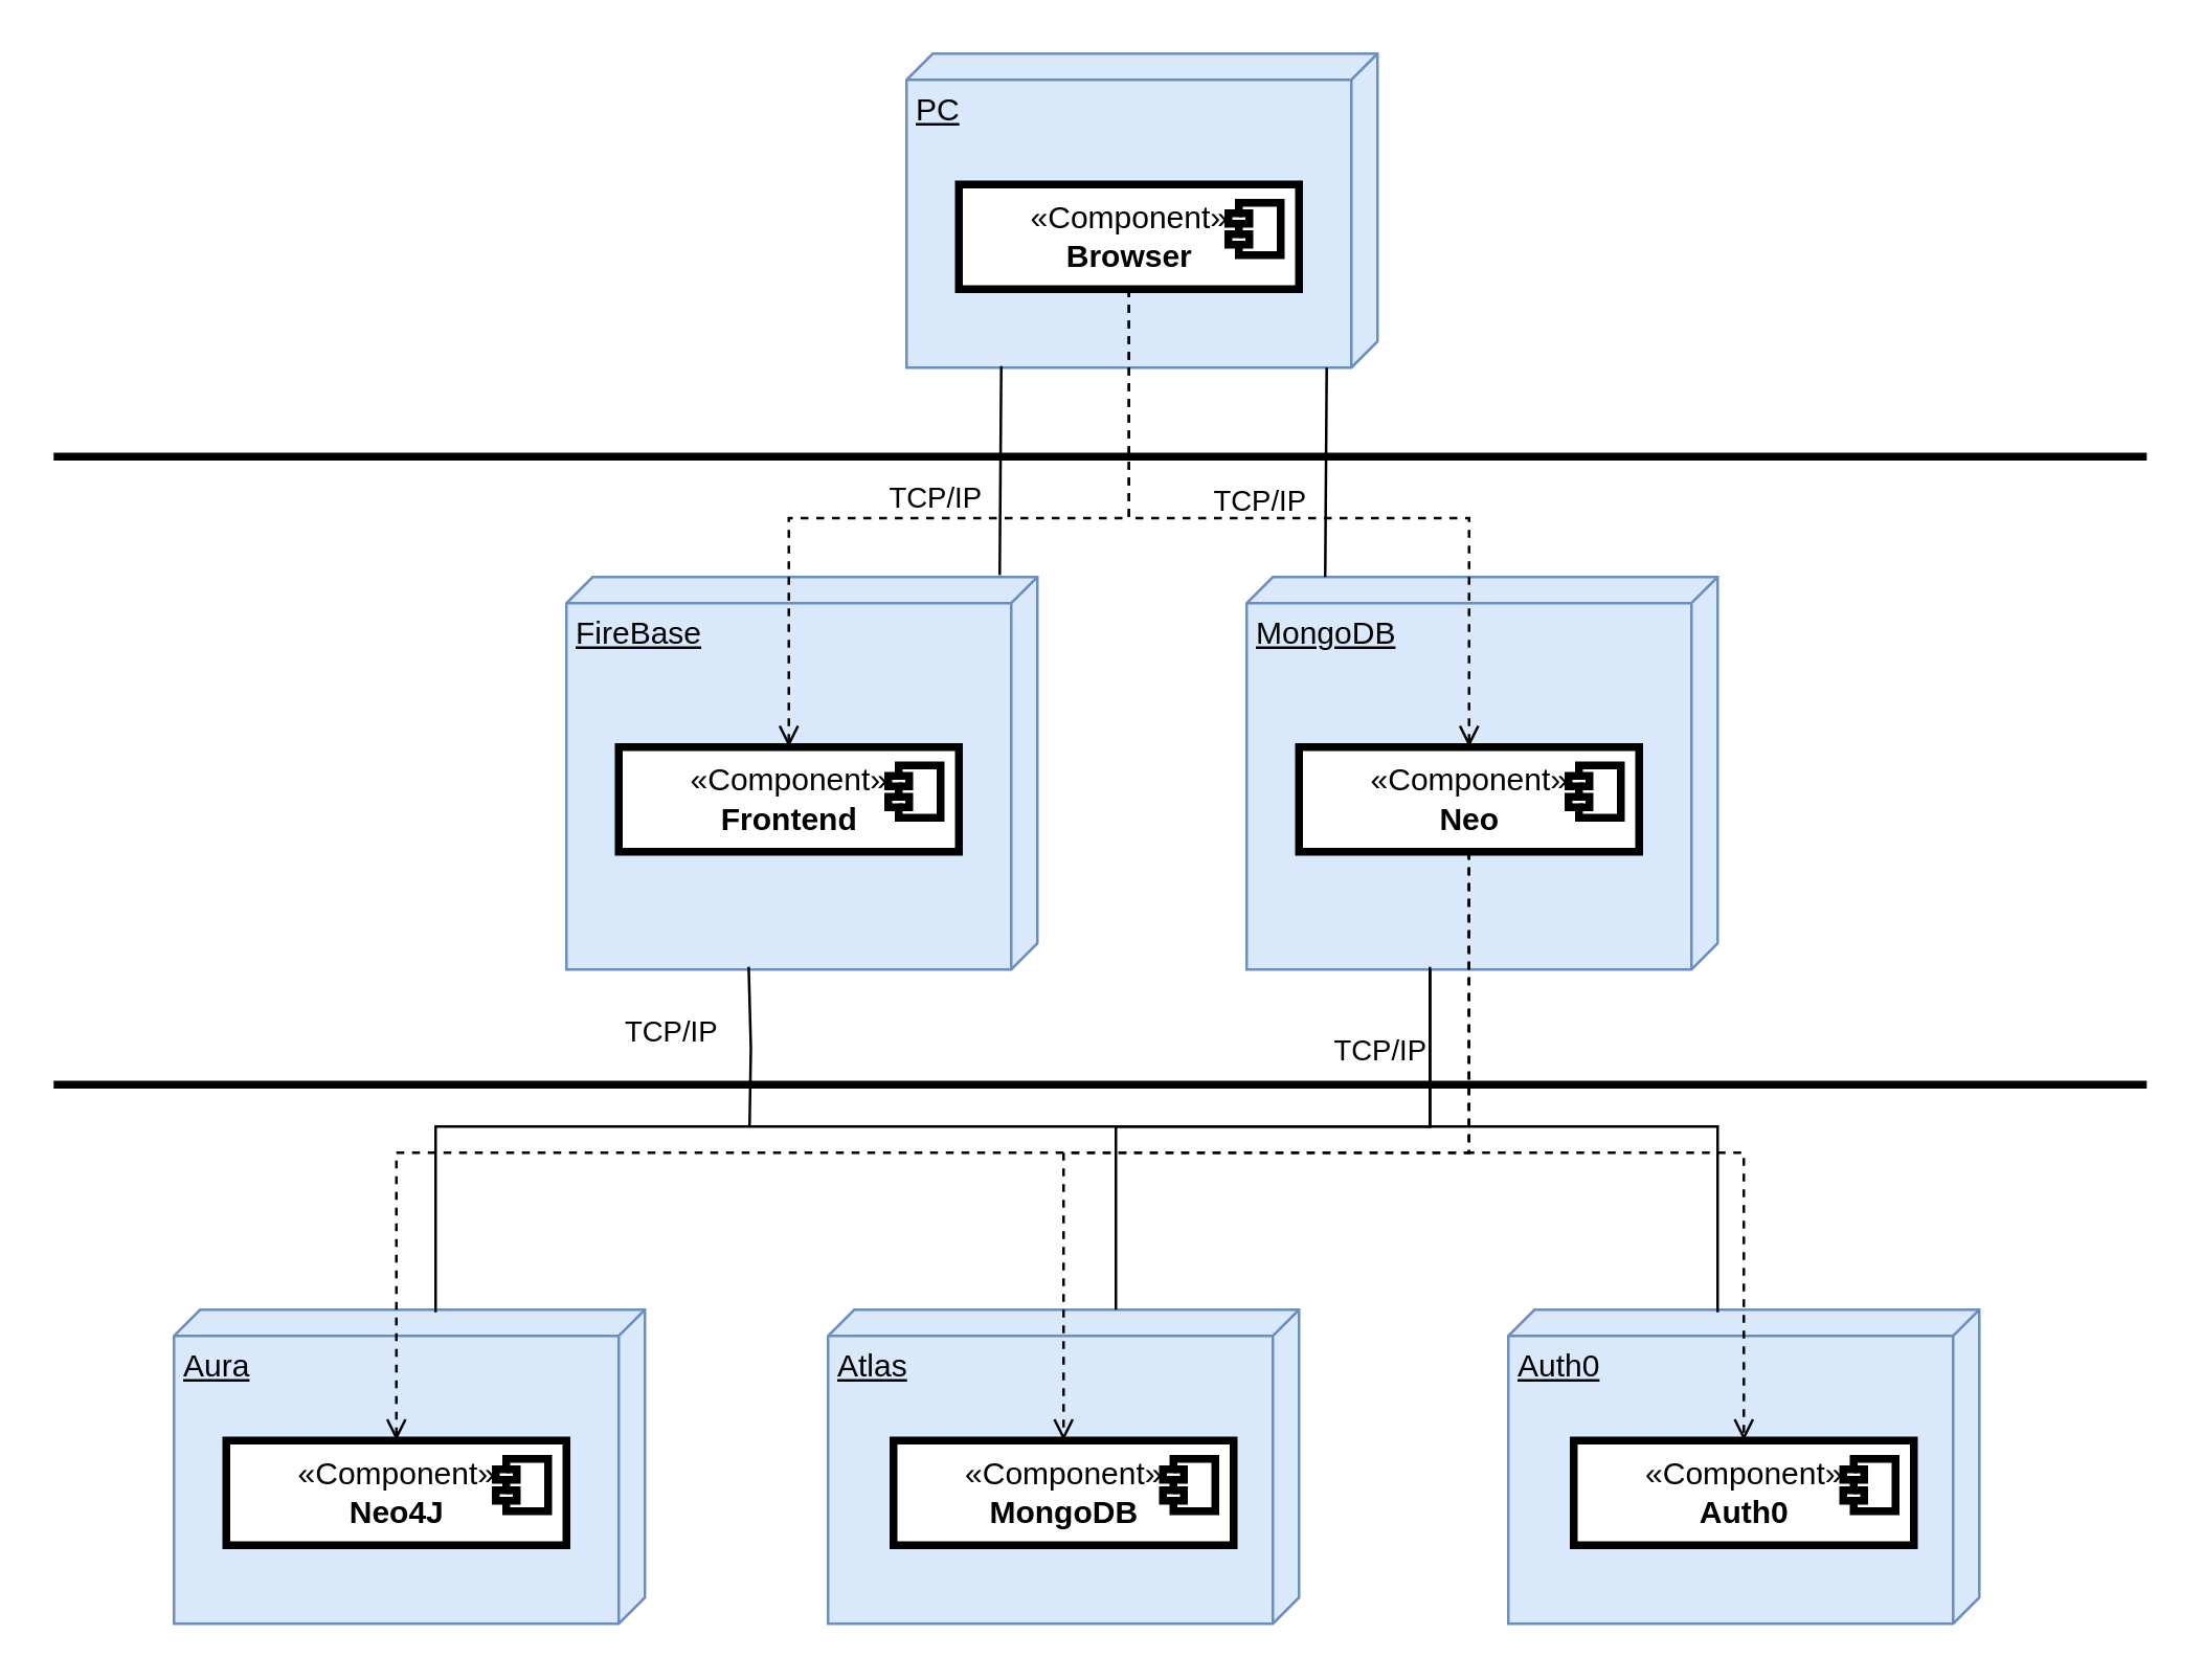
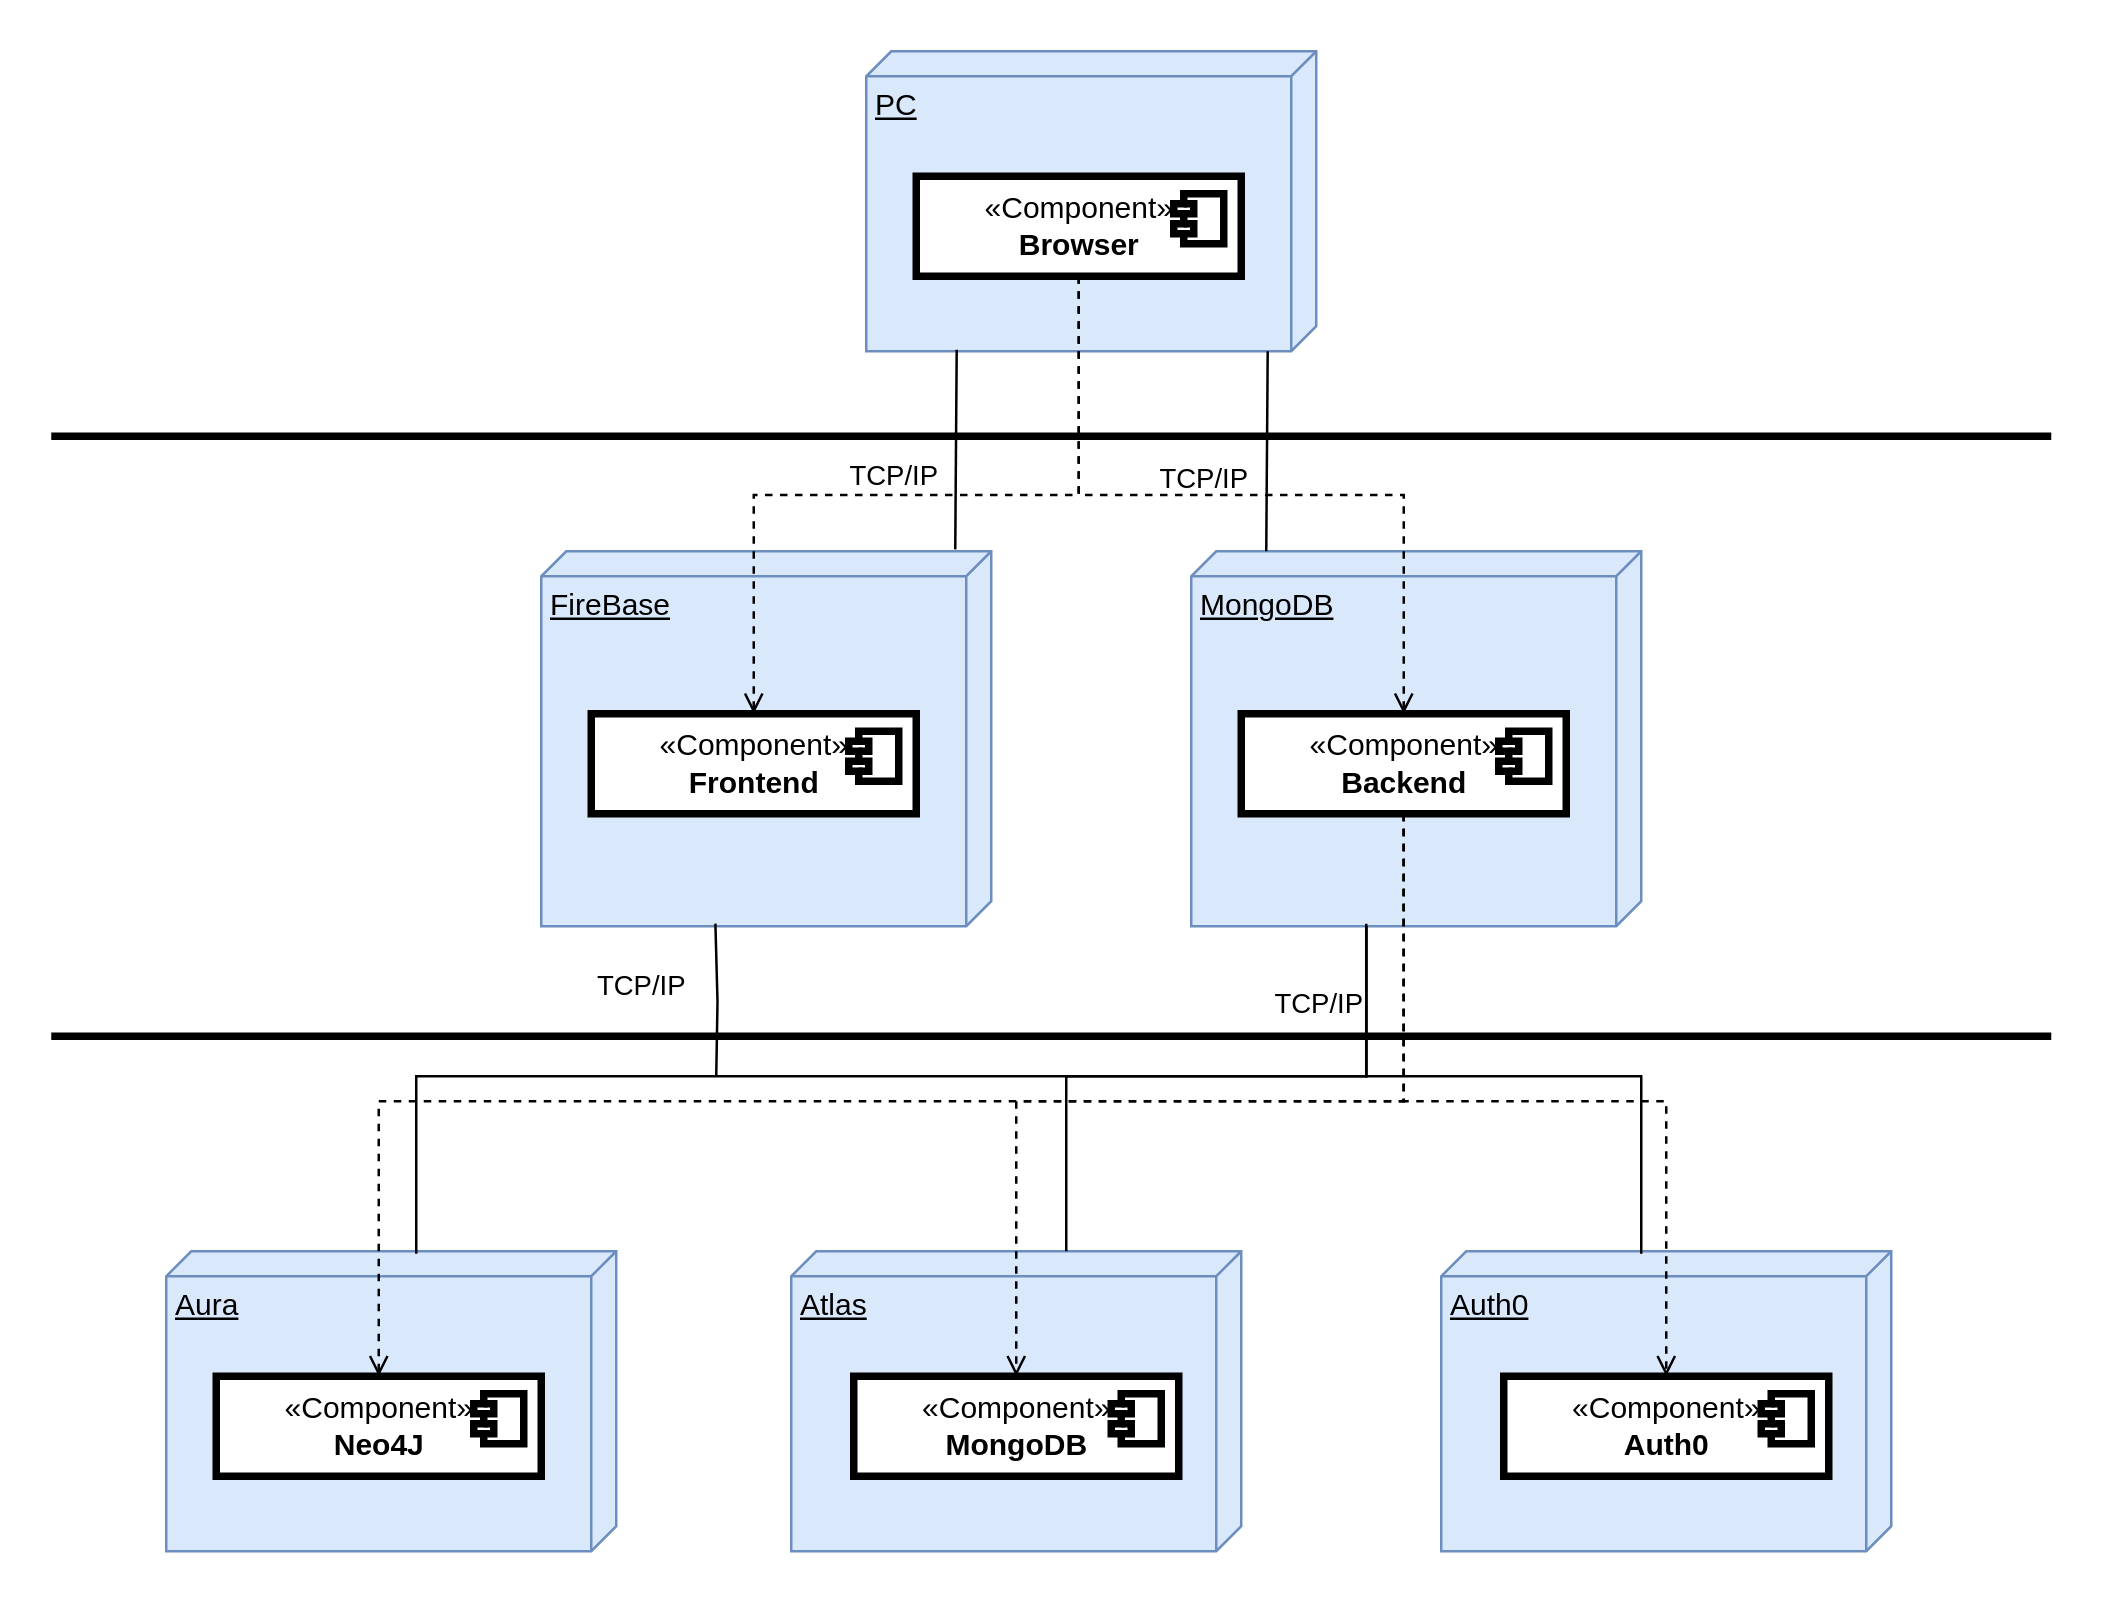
  <mxCell id="0" />
  <mxCell id="1" parent="0" />
  <mxCell id="2" value="PC" style="verticalAlign=top;align=left;spacingTop=8;spacingLeft=2;spacingRight=12;shape=cube;size=10;direction=south;fontStyle=4;html=1;fillColor=#dae8fc;strokeColor=#6c8ebf;" vertex="1" parent="1"><mxGeometry x="346" y="20" width="180" height="120" as="geometry" /></mxCell>
  <mxCell id="3" style="rounded=0;orthogonalLoop=1;jettySize=auto;html=1;exitX=-0.005;exitY=0.08;exitDx=0;exitDy=0;exitPerimeter=0;entryX=0.995;entryY=0.799;entryDx=0;entryDy=0;entryPerimeter=0;endArrow=none;endFill=0;" edge="1" parent="1" source="5" target="2"><mxGeometry relative="1" as="geometry" /></mxCell>
  <mxCell id="4" value="TCP/IP" style="edgeLabel;html=1;align=center;verticalAlign=middle;resizable=0;points=[];" vertex="1" connectable="0" parent="3"><mxGeometry x="0.571" y="-1" relative="1" as="geometry"><mxPoint x="-27" y="33" as="offset" /></mxGeometry></mxCell>
  <mxCell id="5" value="FireBase" style="verticalAlign=top;align=left;spacingTop=8;spacingLeft=2;spacingRight=12;shape=cube;size=10;direction=south;fontStyle=4;html=1;fillColor=#dae8fc;strokeColor=#6c8ebf;" vertex="1" parent="1"><mxGeometry x="216" y="220" width="180" height="150" as="geometry" /></mxCell>
  <mxCell id="6" value="MongoDB&lt;br&gt;" style="verticalAlign=top;align=left;spacingTop=8;spacingLeft=2;spacingRight=12;shape=cube;size=10;direction=south;fontStyle=4;html=1;fillColor=#dae8fc;strokeColor=#6c8ebf;" vertex="1" parent="1"><mxGeometry x="476" y="220" width="180" height="150" as="geometry" /></mxCell>
  <mxCell id="7" value="Aura" style="verticalAlign=top;align=left;spacingTop=8;spacingLeft=2;spacingRight=12;shape=cube;size=10;direction=south;fontStyle=4;html=1;fillColor=#dae8fc;strokeColor=#6c8ebf;" vertex="1" parent="1"><mxGeometry x="66" y="500" width="180" height="120" as="geometry" /></mxCell>
  <mxCell id="8" value="Atlas" style="verticalAlign=top;align=left;spacingTop=8;spacingLeft=2;spacingRight=12;shape=cube;size=10;direction=south;fontStyle=4;html=1;fillColor=#dae8fc;strokeColor=#6c8ebf;" vertex="1" parent="1"><mxGeometry x="316" y="500" width="180" height="120" as="geometry" /></mxCell>
  <mxCell id="9" value="Auth0" style="verticalAlign=top;align=left;spacingTop=8;spacingLeft=2;spacingRight=12;shape=cube;size=10;direction=south;fontStyle=4;html=1;fillColor=#dae8fc;strokeColor=#6c8ebf;" vertex="1" parent="1"><mxGeometry x="576" y="500" width="180" height="120" as="geometry" /></mxCell>
  <mxCell id="10" value="" style="line;strokeWidth=3;fillColor=none;align=left;verticalAlign=middle;spacingTop=-1;spacingLeft=3;spacingRight=3;rotatable=0;labelPosition=right;points=[];portConstraint=eastwest;" vertex="1" parent="1"><mxGeometry x="20" y="410" width="800" height="8" as="geometry" /></mxCell>
  <mxCell id="11" value="" style="line;strokeWidth=3;fillColor=none;align=left;verticalAlign=middle;spacingTop=-1;spacingLeft=3;spacingRight=3;rotatable=0;labelPosition=right;points=[];portConstraint=eastwest;" vertex="1" parent="1"><mxGeometry x="20" y="170" width="800" height="8" as="geometry" /></mxCell>
  <mxCell id="12" style="edgeStyle=orthogonalEdgeStyle;rounded=0;orthogonalLoop=1;jettySize=auto;html=1;entryX=0.5;entryY=0;entryDx=0;entryDy=0;endArrow=open;endFill=0;dashed=1;strokeWidth=1;" edge="1" parent="1" source="13" target="15"><mxGeometry relative="1" as="geometry" /></mxCell>
  <mxCell id="13" value="«Component»&lt;br&gt;&lt;b&gt;Browser&lt;/b&gt;" style="html=1;dropTarget=0;strokeWidth=3;" vertex="1" parent="1"><mxGeometry x="366" y="70" width="130" height="40" as="geometry" /></mxCell>
  <mxCell id="14" value="" style="shape=module;jettyWidth=8;jettyHeight=4;strokeWidth=3;" vertex="1" parent="13"><mxGeometry x="1" width="20" height="20" relative="1" as="geometry"><mxPoint x="-27" y="7" as="offset" /></mxGeometry></mxCell>
  <mxCell id="15" value="«Component»&lt;br&gt;&lt;b&gt;Frontend&lt;/b&gt;" style="html=1;dropTarget=0;strokeWidth=3;" vertex="1" parent="1"><mxGeometry x="236" y="285" width="130" height="40" as="geometry" /></mxCell>
  <mxCell id="16" value="" style="shape=module;jettyWidth=8;jettyHeight=4;strokeWidth=3;" vertex="1" parent="15"><mxGeometry x="1" width="20" height="20" relative="1" as="geometry"><mxPoint x="-27" y="7" as="offset" /></mxGeometry></mxCell>
  <mxCell id="17" style="edgeStyle=orthogonalEdgeStyle;rounded=0;orthogonalLoop=1;jettySize=auto;html=1;dashed=1;endArrow=open;endFill=0;strokeWidth=1;" edge="1" parent="1" source="19" target="29"><mxGeometry relative="1" as="geometry"><Array as="points"><mxPoint x="561" y="440" /><mxPoint x="666" y="440" /></Array></mxGeometry></mxCell>
  <mxCell id="18" style="edgeStyle=orthogonalEdgeStyle;rounded=0;orthogonalLoop=1;jettySize=auto;html=1;entryX=0.5;entryY=0;entryDx=0;entryDy=0;dashed=1;endArrow=open;endFill=0;strokeWidth=1;" edge="1" parent="1" source="19" target="27"><mxGeometry relative="1" as="geometry"><Array as="points"><mxPoint x="561" y="440" /><mxPoint x="151" y="440" /></Array></mxGeometry></mxCell>
- <mxCell id="19" value="«Component»&lt;br&gt;&lt;b&gt;Neo&lt;/b&gt;" style="html=1;dropTarget=0;strokeWidth=3;" vertex="1" parent="1"><mxGeometry x="496" y="285" width="130" height="40" as="geometry" /></mxCell>
+ <mxCell id="19" value="«Component»&lt;br&gt;&lt;b&gt;Backend&lt;/b&gt;" style="html=1;dropTarget=0;strokeWidth=3;" vertex="1" parent="1"><mxGeometry x="496" y="285" width="130" height="40" as="geometry" /></mxCell>
  <mxCell id="20" value="" style="shape=module;jettyWidth=8;jettyHeight=4;strokeWidth=3;" vertex="1" parent="19"><mxGeometry x="1" width="20" height="20" relative="1" as="geometry"><mxPoint x="-27" y="7" as="offset" /></mxGeometry></mxCell>
  <mxCell id="21" style="rounded=0;orthogonalLoop=1;jettySize=auto;html=1;exitX=-0.005;exitY=0.08;exitDx=0;exitDy=0;exitPerimeter=0;entryX=0.995;entryY=0.799;entryDx=0;entryDy=0;entryPerimeter=0;endArrow=none;endFill=0;" edge="1" parent="1"><mxGeometry relative="1" as="geometry"><mxPoint x="506" y="220" as="sourcePoint" /><mxPoint x="506.58" y="140" as="targetPoint" /></mxGeometry></mxCell>
  <mxCell id="22" value="TCP/IP" style="edgeLabel;html=1;align=center;verticalAlign=middle;resizable=0;points=[];" vertex="1" connectable="0" parent="21"><mxGeometry x="0.571" y="-1" relative="1" as="geometry"><mxPoint x="-27" y="33" as="offset" /></mxGeometry></mxCell>
  <mxCell id="23" style="edgeStyle=orthogonalEdgeStyle;rounded=0;orthogonalLoop=1;jettySize=auto;html=1;endArrow=open;endFill=0;dashed=1;strokeWidth=1;exitX=0.5;exitY=1;exitDx=0;exitDy=0;" edge="1" parent="1" source="13" target="19"><mxGeometry relative="1" as="geometry"><mxPoint x="441" y="120" as="sourcePoint" /><mxPoint x="311" y="295" as="targetPoint" /></mxGeometry></mxCell>
  <mxCell id="24" style="edgeStyle=orthogonalEdgeStyle;rounded=0;orthogonalLoop=1;jettySize=auto;html=1;entryX=0.5;entryY=0;entryDx=0;entryDy=0;dashed=1;endArrow=open;endFill=0;strokeWidth=1;exitX=0.5;exitY=1;exitDx=0;exitDy=0;" edge="1" parent="1" source="19" target="25"><mxGeometry relative="1" as="geometry"><mxPoint x="571" y="335" as="sourcePoint" /><mxPoint x="681" y="510" as="targetPoint" /><Array as="points"><mxPoint x="561" y="440" /><mxPoint x="406" y="440" /></Array></mxGeometry></mxCell>
  <mxCell id="25" value="«Component»&lt;br&gt;&lt;b&gt;MongoDB&lt;/b&gt;" style="html=1;dropTarget=0;strokeWidth=3;" vertex="1" parent="1"><mxGeometry x="341" y="550" width="130" height="40" as="geometry" /></mxCell>
  <mxCell id="26" value="" style="shape=module;jettyWidth=8;jettyHeight=4;strokeWidth=3;" vertex="1" parent="25"><mxGeometry x="1" width="20" height="20" relative="1" as="geometry"><mxPoint x="-27" y="7" as="offset" /></mxGeometry></mxCell>
  <mxCell id="27" value="«Component»&lt;br&gt;&lt;b&gt;Neo4J&lt;/b&gt;" style="html=1;dropTarget=0;strokeWidth=3;" vertex="1" parent="1"><mxGeometry x="86" y="550" width="130" height="40" as="geometry" /></mxCell>
  <mxCell id="28" value="" style="shape=module;jettyWidth=8;jettyHeight=4;strokeWidth=3;" vertex="1" parent="27"><mxGeometry x="1" width="20" height="20" relative="1" as="geometry"><mxPoint x="-27" y="7" as="offset" /></mxGeometry></mxCell>
  <mxCell id="29" value="«Component»&lt;br&gt;&lt;b&gt;Auth0&lt;/b&gt;" style="html=1;dropTarget=0;strokeWidth=3;" vertex="1" parent="1"><mxGeometry x="601" y="550" width="130" height="40" as="geometry" /></mxCell>
  <mxCell id="30" value="" style="shape=module;jettyWidth=8;jettyHeight=4;strokeWidth=3;" vertex="1" parent="29"><mxGeometry x="1" width="20" height="20" relative="1" as="geometry"><mxPoint x="-27" y="7" as="offset" /></mxGeometry></mxCell>
  <mxCell id="31" style="rounded=0;orthogonalLoop=1;jettySize=auto;html=1;endArrow=none;endFill=0;edgeStyle=orthogonalEdgeStyle;" edge="1" parent="1"><mxGeometry relative="1" as="geometry"><mxPoint x="656" y="501" as="sourcePoint" /><mxPoint x="546" y="370" as="targetPoint" /><Array as="points"><mxPoint x="656" y="501" /><mxPoint x="656" y="430" /><mxPoint x="546" y="430" /><mxPoint x="546" y="370" /></Array></mxGeometry></mxCell>
  <mxCell id="32" value="TCP/IP" style="edgeLabel;html=1;align=center;verticalAlign=middle;resizable=0;points=[];" vertex="1" connectable="0" parent="31"><mxGeometry x="0.571" y="-1" relative="1" as="geometry"><mxPoint x="-21" y="-22" as="offset" /></mxGeometry></mxCell>
  <mxCell id="33" style="rounded=0;orthogonalLoop=1;jettySize=auto;html=1;endArrow=none;endFill=0;edgeStyle=orthogonalEdgeStyle;" edge="1" parent="1"><mxGeometry relative="1" as="geometry"><mxPoint x="426" y="500" as="sourcePoint" /><mxPoint x="546" y="369" as="targetPoint" /><Array as="points"><mxPoint x="426" y="500" /><mxPoint x="426" y="430" /><mxPoint x="546" y="430" /><mxPoint x="546" y="369" /></Array></mxGeometry></mxCell>
  <mxCell id="34" style="rounded=0;orthogonalLoop=1;jettySize=auto;html=1;endArrow=none;endFill=0;edgeStyle=orthogonalEdgeStyle;" edge="1" parent="1"><mxGeometry relative="1" as="geometry"><mxPoint x="166" y="501" as="sourcePoint" /><mxPoint x="546" y="370" as="targetPoint" /><Array as="points"><mxPoint x="166" y="501" /><mxPoint x="166" y="430" /><mxPoint x="546" y="430" /><mxPoint x="546" y="370" /></Array></mxGeometry></mxCell>
  <mxCell id="35" style="rounded=0;orthogonalLoop=1;jettySize=auto;html=1;endArrow=none;endFill=0;edgeStyle=orthogonalEdgeStyle;entryX=0.993;entryY=0.613;entryDx=0;entryDy=0;entryPerimeter=0;" edge="1" parent="1" target="5"><mxGeometry relative="1" as="geometry"><mxPoint x="286" y="430" as="sourcePoint" /><mxPoint x="556" y="380" as="targetPoint" /></mxGeometry></mxCell>
  <mxCell id="36" value="TCP/IP" style="edgeLabel;html=1;align=center;verticalAlign=middle;resizable=0;points=[];" vertex="1" connectable="0" parent="35"><mxGeometry x="0.193" relative="1" as="geometry"><mxPoint x="-30" as="offset" /></mxGeometry></mxCell>
